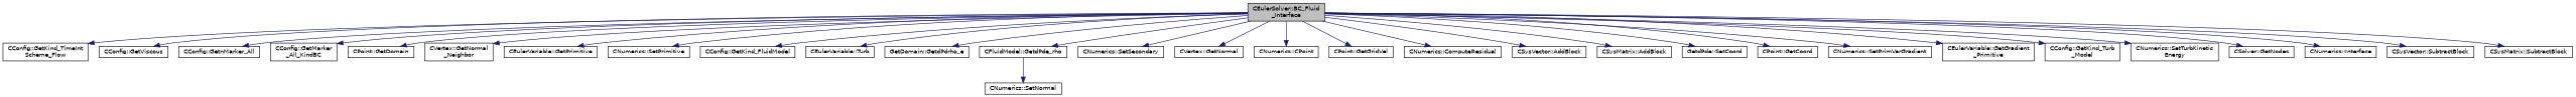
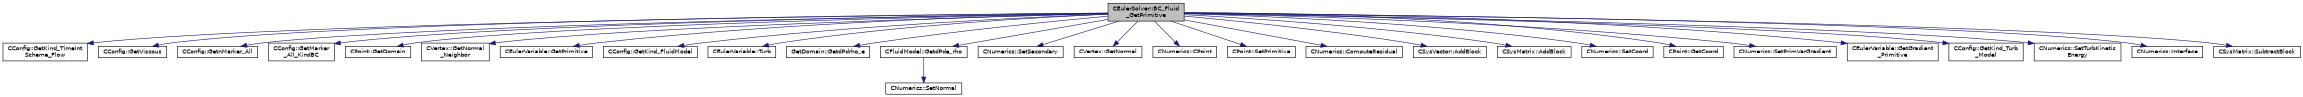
  digraph {
    fontname="DejaVu Sans"
    rankdir=TB
    node [color=black fillcolor=white fontname="DejaVu Sans" fontsize=10 shape=record style=filled]
    edge [color=midnightblue fontname="DejaVu Sans" fontsize=10 labelfontname=Helvetica labelfontsize=10 style=solid]
-   n1 [fillcolor=grey75 fontcolor=black height=0.2 label="CEulerSolver::BC_Fluid\l_Interface" width=0.4]
+   n1 [fillcolor=grey75 fontcolor=black height=0.2 label="CEulerSolver::BC_Fluid\l_GetPrimitive" width=0.4]
    n2 [height=0.2 label="CConfig::GetKind_TimeInt\lScheme_Flow" width=0.4]
    n3 [height=0.2 label="CConfig::GetViscous" width=0.4]
    n4 [height=0.2 label="CConfig::GetnMarker_All" width=0.4]
    n5 [height=0.2 label="CConfig::GetMarker\l_All_KindBC" width=0.4]
    n6 [height=0.2 label="CPoint::GetDomain" width=0.4]
    n7 [height=0.2 label="CVertex::GetNormal\l_Neighbor" width=0.4]
    n8 [height=0.2 label="CEulerVariable::GetPrimitive" width=0.4]
-   n9 [height=0.2 label="CNumerics::SetPrimitive" width=0.4]
    n10 [height=0.2 label="CConfig::GetKind_FluidModel" width=0.4]
    n11 [height=0.2 label="CEulerVariable::Turb" width=0.4]
    n12 [height=0.2 label="GetDomain::GetdPdrho_e" width=0.4]
    n13 [height=0.2 label="CFluidModel::GetdPde_rho" width=0.4]
    n14 [height=0.2 label="CNumerics::SetSecondary" width=0.4]
    n15 [height=0.2 label="CVertex::GetNormal" width=0.4]
    n16 [height=0.2 label="CNumerics::CPoint" width=0.4]
-   n17 [height=0.2 label="CPoint::GetGridVel" width=0.4]
+   n17 [height=0.2 label="CPoint::SetPrimitive" width=0.4]
    n18 [height=0.2 label="CNumerics::ComputeResidual" width=0.4]
    n19 [height=0.2 label="CSysVector::AddBlock" width=0.4]
    n20 [height=0.2 label="CSysMatrix::AddBlock" width=0.4]
-   n21 [height=0.2 label="GetdPde::SetCoord" width=0.4]
+   n21 [height=0.2 label="CNumerics::SetCoord" width=0.4]
    n22 [height=0.2 label="CPoint::GetCoord" width=0.4]
    n23 [height=0.2 label="CNumerics::SetPrimVarGradient" width=0.4]
    n24 [height=0.2 label="CEulerVariable::GetGradient\l_Primitive" width=0.4]
    n25 [height=0.2 label="CConfig::GetKind_Turb\l_Model" width=0.4]
    n26 [height=0.2 label="CNumerics::SetTurbKinetic\lEnergy" width=0.4]
-   n27 [height=0.2 label="CSolver::GetNodes" width=0.4]
    n28 [height=0.2 label="CNumerics::Interface" width=0.4]
-   n29 [height=0.2 label="CSysVector::SubtractBlock" width=0.4]
    n30 [height=0.2 label="CSysMatrix::SubtractBlock" width=0.4]
    n31 [height=0.2 label="CNumerics::SetNormal" width=0.4]
    n1 -> n2
    n1 -> n3
    n1 -> n4
    n1 -> n5
    n1 -> n6
    n1 -> n7
    n1 -> n8
-   n1 -> n9
    n1 -> n10
    n1 -> n11
    n1 -> n12
    n1 -> n13
    n1 -> n14
    n1 -> n15
    n1 -> n16
    n1 -> n17
    n1 -> n18
    n1 -> n19
    n1 -> n20
    n1 -> n21
    n1 -> n22
    n1 -> n23
    n1 -> n24
    n1 -> n25
    n1 -> n26
-   n1 -> n27
    n1 -> n28
-   n1 -> n29
    n1 -> n30
    n13 -> n31
  }
